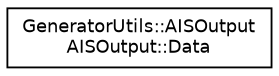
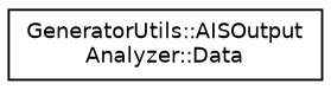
  digraph {
    rankdir=LR
-   n1 [color=black fillcolor=white fontname=Helvetica fontsize=10 height=0.2 label="GeneratorUtils::AISOutput\lAISOutput::Data" shape=record style=filled width=0.4]
+   n1 [color=black fillcolor=white fontname=Helvetica fontsize=10 height=0.2 label="GeneratorUtils::AISOutput\lAnalyzer::Data" shape=record style=filled width=0.4]
  }
